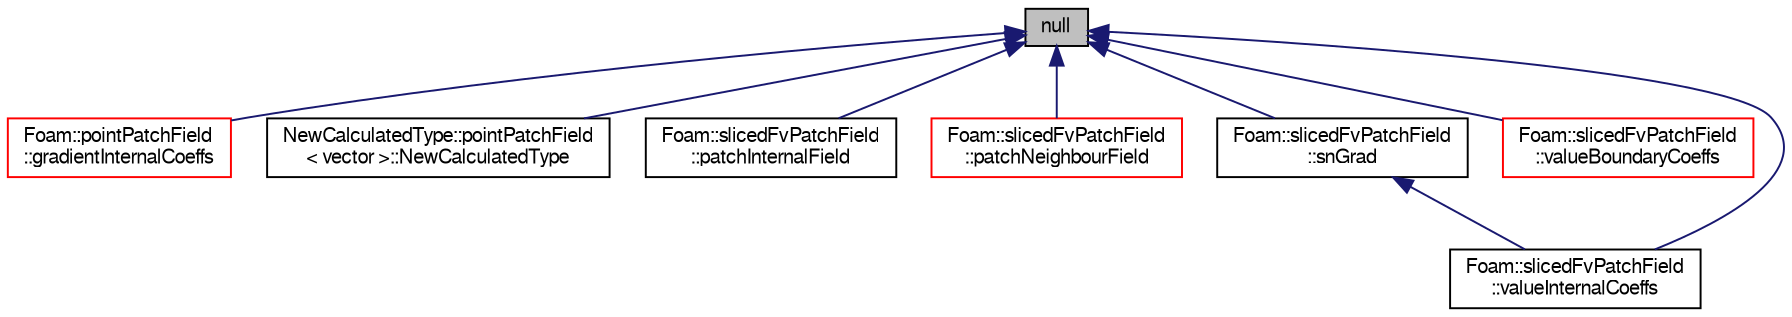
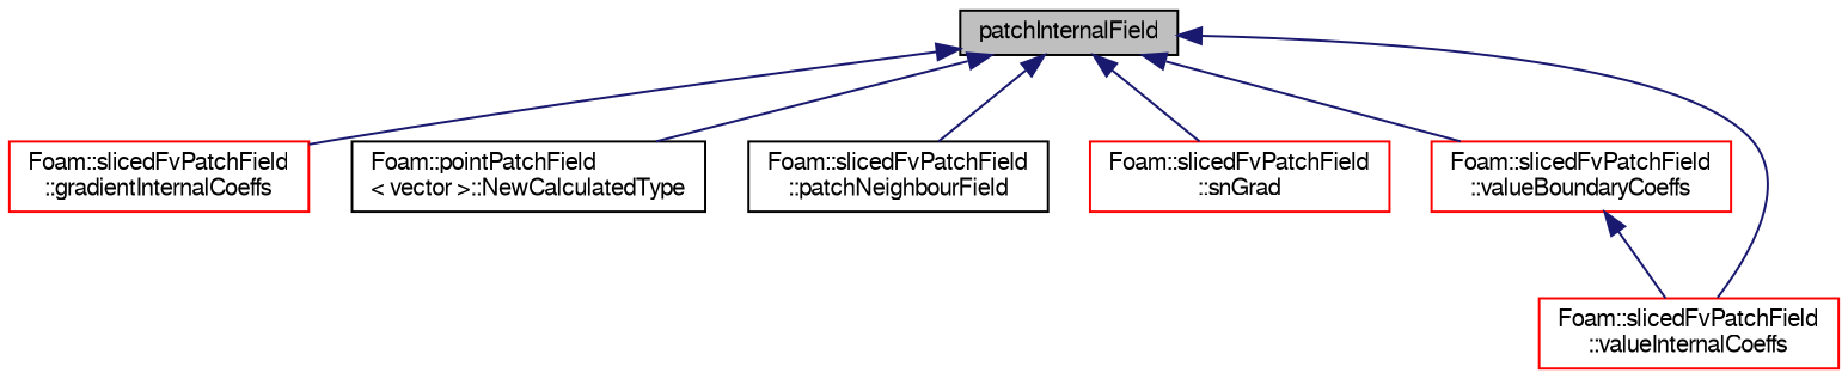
  digraph {
    rankdir=TB
    node [color=black fontname=FreeSans fontsize=10 shape=record]
    edge [color=midnightblue dir=back fontname=FreeSans fontsize=10 labelfontname=FreeSans labelfontsize=10 style=solid]
-   n1 [fillcolor=grey75 fontcolor=black height=0.2 label=null style=filled width=0.4]
-   n2 [color=red height=0.2 label="Foam::pointPatchField\l::gradientInternalCoeffs" width=0.4]
-   n3 [height=0.2 label="NewCalculatedType::pointPatchField\l\< vector \>::NewCalculatedType" width=0.4]
-   n4 [height=0.2 label="Foam::slicedFvPatchField\l::patchInternalField" width=0.4]
-   n5 [color=red height=0.2 label="Foam::slicedFvPatchField\l::patchNeighbourField" width=0.4]
-   n6 [height=0.2 label="Foam::slicedFvPatchField\l::snGrad" width=0.4]
+   n1 [fillcolor=grey75 fontcolor=black height=0.2 label=patchInternalField style=filled width=0.4]
+   n2 [color=red height=0.2 label="Foam::slicedFvPatchField\l::gradientInternalCoeffs" width=0.4]
+   n3 [height=0.2 label="Foam::pointPatchField\l\< vector \>::NewCalculatedType" width=0.4]
+   n5 [height=0.2 label="Foam::slicedFvPatchField\l::patchNeighbourField" width=0.4]
+   n6 [color=red height=0.2 label="Foam::slicedFvPatchField\l::snGrad" width=0.4]
    n7 [color=red height=0.2 label="Foam::slicedFvPatchField\l::valueBoundaryCoeffs" width=0.4]
-   n8 [height=0.2 label="Foam::slicedFvPatchField\l::valueInternalCoeffs" width=0.4]
+   n8 [color=red height=0.2 label="Foam::slicedFvPatchField\l::valueInternalCoeffs" width=0.4]
    n1 -> n2
    n1 -> n3
-   n1 -> n4
    n1 -> n5
    n1 -> n6
    n1 -> n7
    n1 -> n8
-   n6 -> n8
+   n7 -> n8
  }
